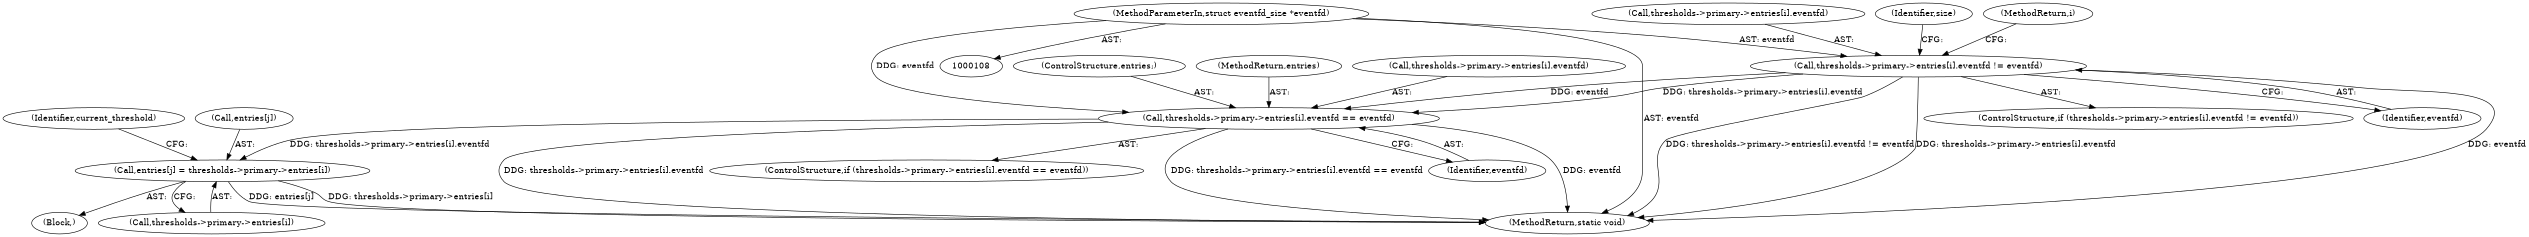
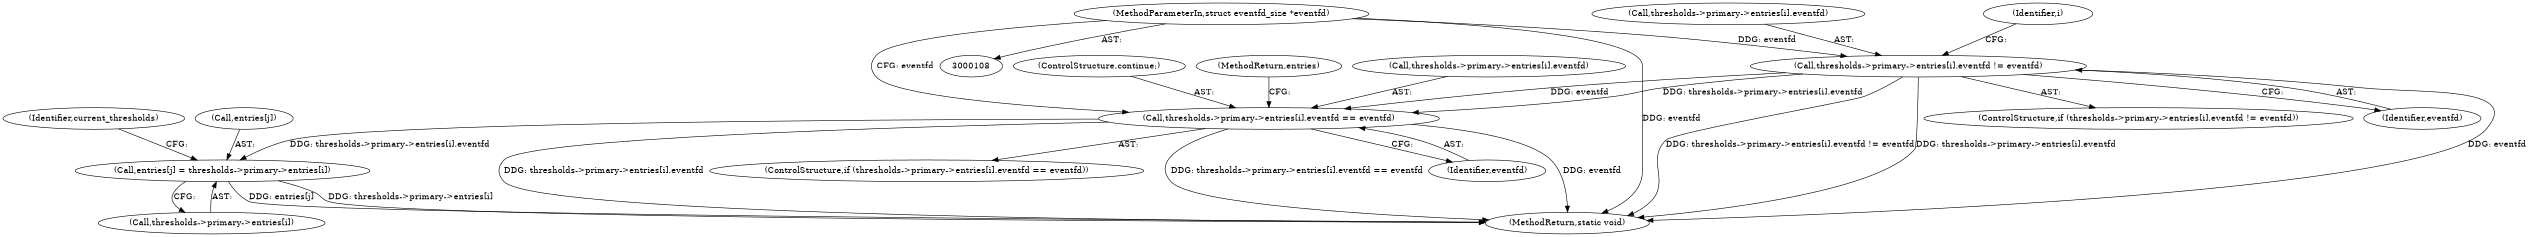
  digraph {
    n1 [label="(Call,thresholds->primary->entries[i].eventfd == eventfd)"]
    n2 [label="(Call,entries[j] = thresholds->primary->entries[i])"]
    n3 [label="(ControlStructure,if (thresholds->primary->entries[i].eventfd == eventfd))"]
    n4 [label="(Identifier,eventfd)"]
    n5 [label="(MethodReturn,static void)"]
-   n6 [label="(Block,)"]
    n7 [label="(Call,thresholds->primary->entries[i])"]
    n8 [label="(Call,thresholds->primary->entries[i].eventfd != eventfd)"]
    n9 [label="(ControlStructure,if (thresholds->primary->entries[i].eventfd != eventfd))"]
    n10 [label="(Identifier,eventfd)"]
    n11 [label="(MethodParameterIn,struct eventfd_size *eventfd)"]
-   1000108
-   n13 [label="(ControlStructure,entries;)"]
+   1000108 [label=3000108]
+   n13 [label="(ControlStructure,continue;)"]
    n14 [label="(MethodReturn,entries)"]
    n15 [label="(Call,entries[j])"]
-   n16 [label="(MethodReturn,i)"]
+   n16 [label="(Identifier,i)"]
    n17 [label="(Call,thresholds->primary->entries[i].eventfd)"]
    n18 [label="(Call,thresholds->primary->entries[i].eventfd)"]
-   n19 [label="(Identifier,size)"]
-   n20 [label="(Identifier,current_threshold)"]
+   n20 [label="(Identifier,current_thresholds)"]
    n1 -> n2 [label="DDG: thresholds->primary->entries[i].eventfd"]
    n1 -> n3 [label="AST: "]
    n1 -> n4 [label="CFG: "]
    n1 -> n5 [label="DDG: thresholds->primary->entries[i].eventfd == eventfd"]
    n1 -> n5 [label="DDG: eventfd"]
    n1 -> n5 [label="DDG: thresholds->primary->entries[i].eventfd"]
    n2 -> n5 [label="DDG: entries[j]"]
    n2 -> n5 [label="DDG: thresholds->primary->entries[i]"]
-   n2 -> n6 [label="AST: "]
    n2 -> n7 [label="CFG: "]
    n4 -> n1 [label="AST: "]
    n7 -> n2 [label="AST: "]
    n8 -> n1 [label="DDG: thresholds->primary->entries[i].eventfd"]
    n8 -> n1 [label="DDG: eventfd"]
    n8 -> n5 [label="DDG: eventfd"]
    n8 -> n5 [label="DDG: thresholds->primary->entries[i].eventfd != eventfd"]
    n8 -> n5 [label="DDG: thresholds->primary->entries[i].eventfd"]
    n8 -> n9 [label="AST: "]
    n8 -> n10 [label="CFG: "]
    n10 -> n8 [label="AST: "]
-   n11 -> n1 [label="DDG: eventfd"]
-   n11 -> n5 [label="AST: eventfd"]
-   n11 -> n8 [label="AST: eventfd"]
+   n11 -> n1 [label="CFG: eventfd"]
+   n11 -> n5 [label="DDG: eventfd"]
+   n11 -> n8 [label="DDG: eventfd"]
    n11 -> 1000108 [label="AST: "]
    n13 -> n1 [label="AST: "]
-   n14 -> n1 [label="AST: "]
+   n14 -> n1 [label="CFG: "]
    n15 -> n2 [label="AST: "]
    n16 -> n8 [label="CFG: "]
    n17 -> n1 [label="AST: "]
    n18 -> n8 [label="AST: "]
-   n19 -> n8 [label="CFG: "]
    n20 -> n2 [label="CFG: "]
  }
